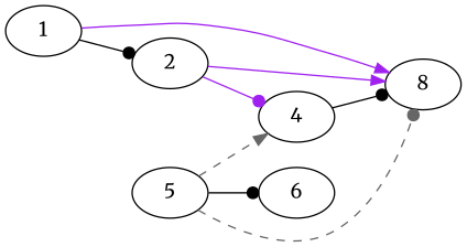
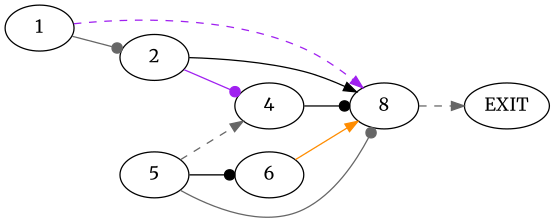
  digraph {
    fontname=Merriweather
    rankdir=LR
    node [fontname=Merriweather]
    edge [arrowhead=dot color=black fontname=Merriweather style=solid]
    1
    2
    n3 [label=8]
+   n4 [label=EXIT]
    4
    5
    6
-   1 -> 2
-   1 -> n3 [arrowhead=normal color=purple]
-   2 -> n3 [arrowhead=normal color=purple]
+   1 -> 2 [color=gray40]
+   1 -> n3 [arrowhead=normal color=purple style=dashed]
+   2 -> n3 [arrowhead=normal]
    2 -> 4 [color=purple]
+   n3 -> n4 [arrowhead=normal color=gray40 style=dashed]
    4 -> n3
-   5 -> n3 [color=gray40 style=dashed]
+   5 -> n3 [color=gray40]
    5 -> 4 [arrowhead=normal color=gray40 style=dashed]
    5 -> 6
+   6 -> n3 [arrowhead=normal color=darkorange]
  }
